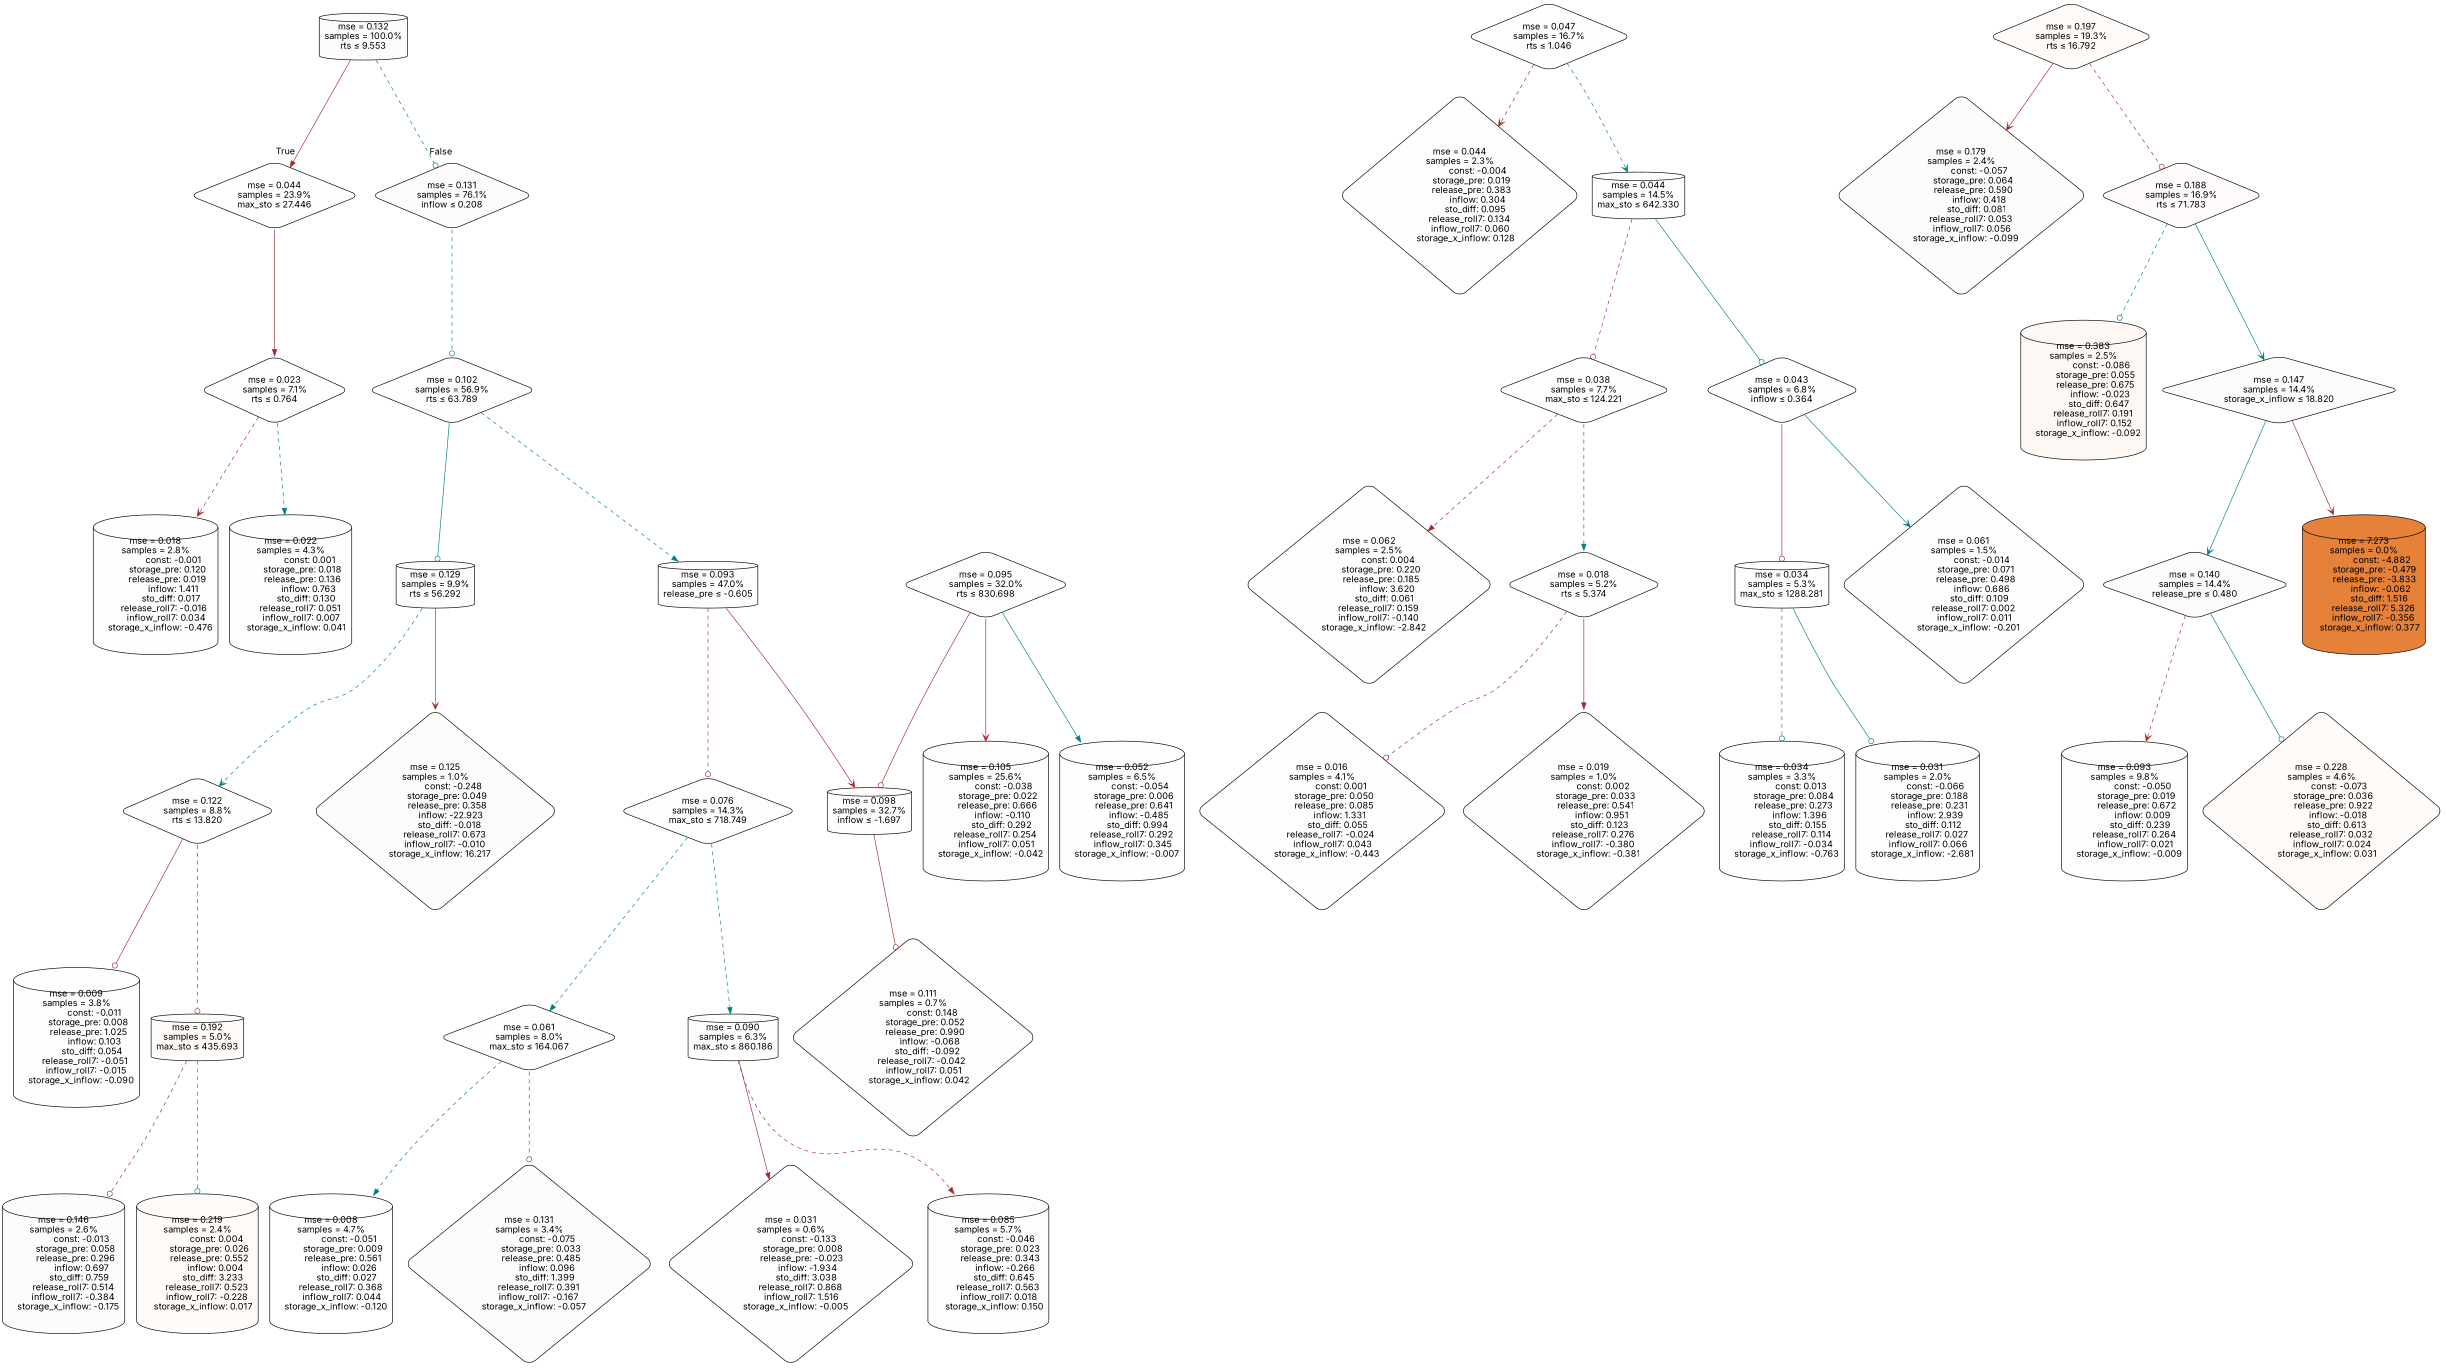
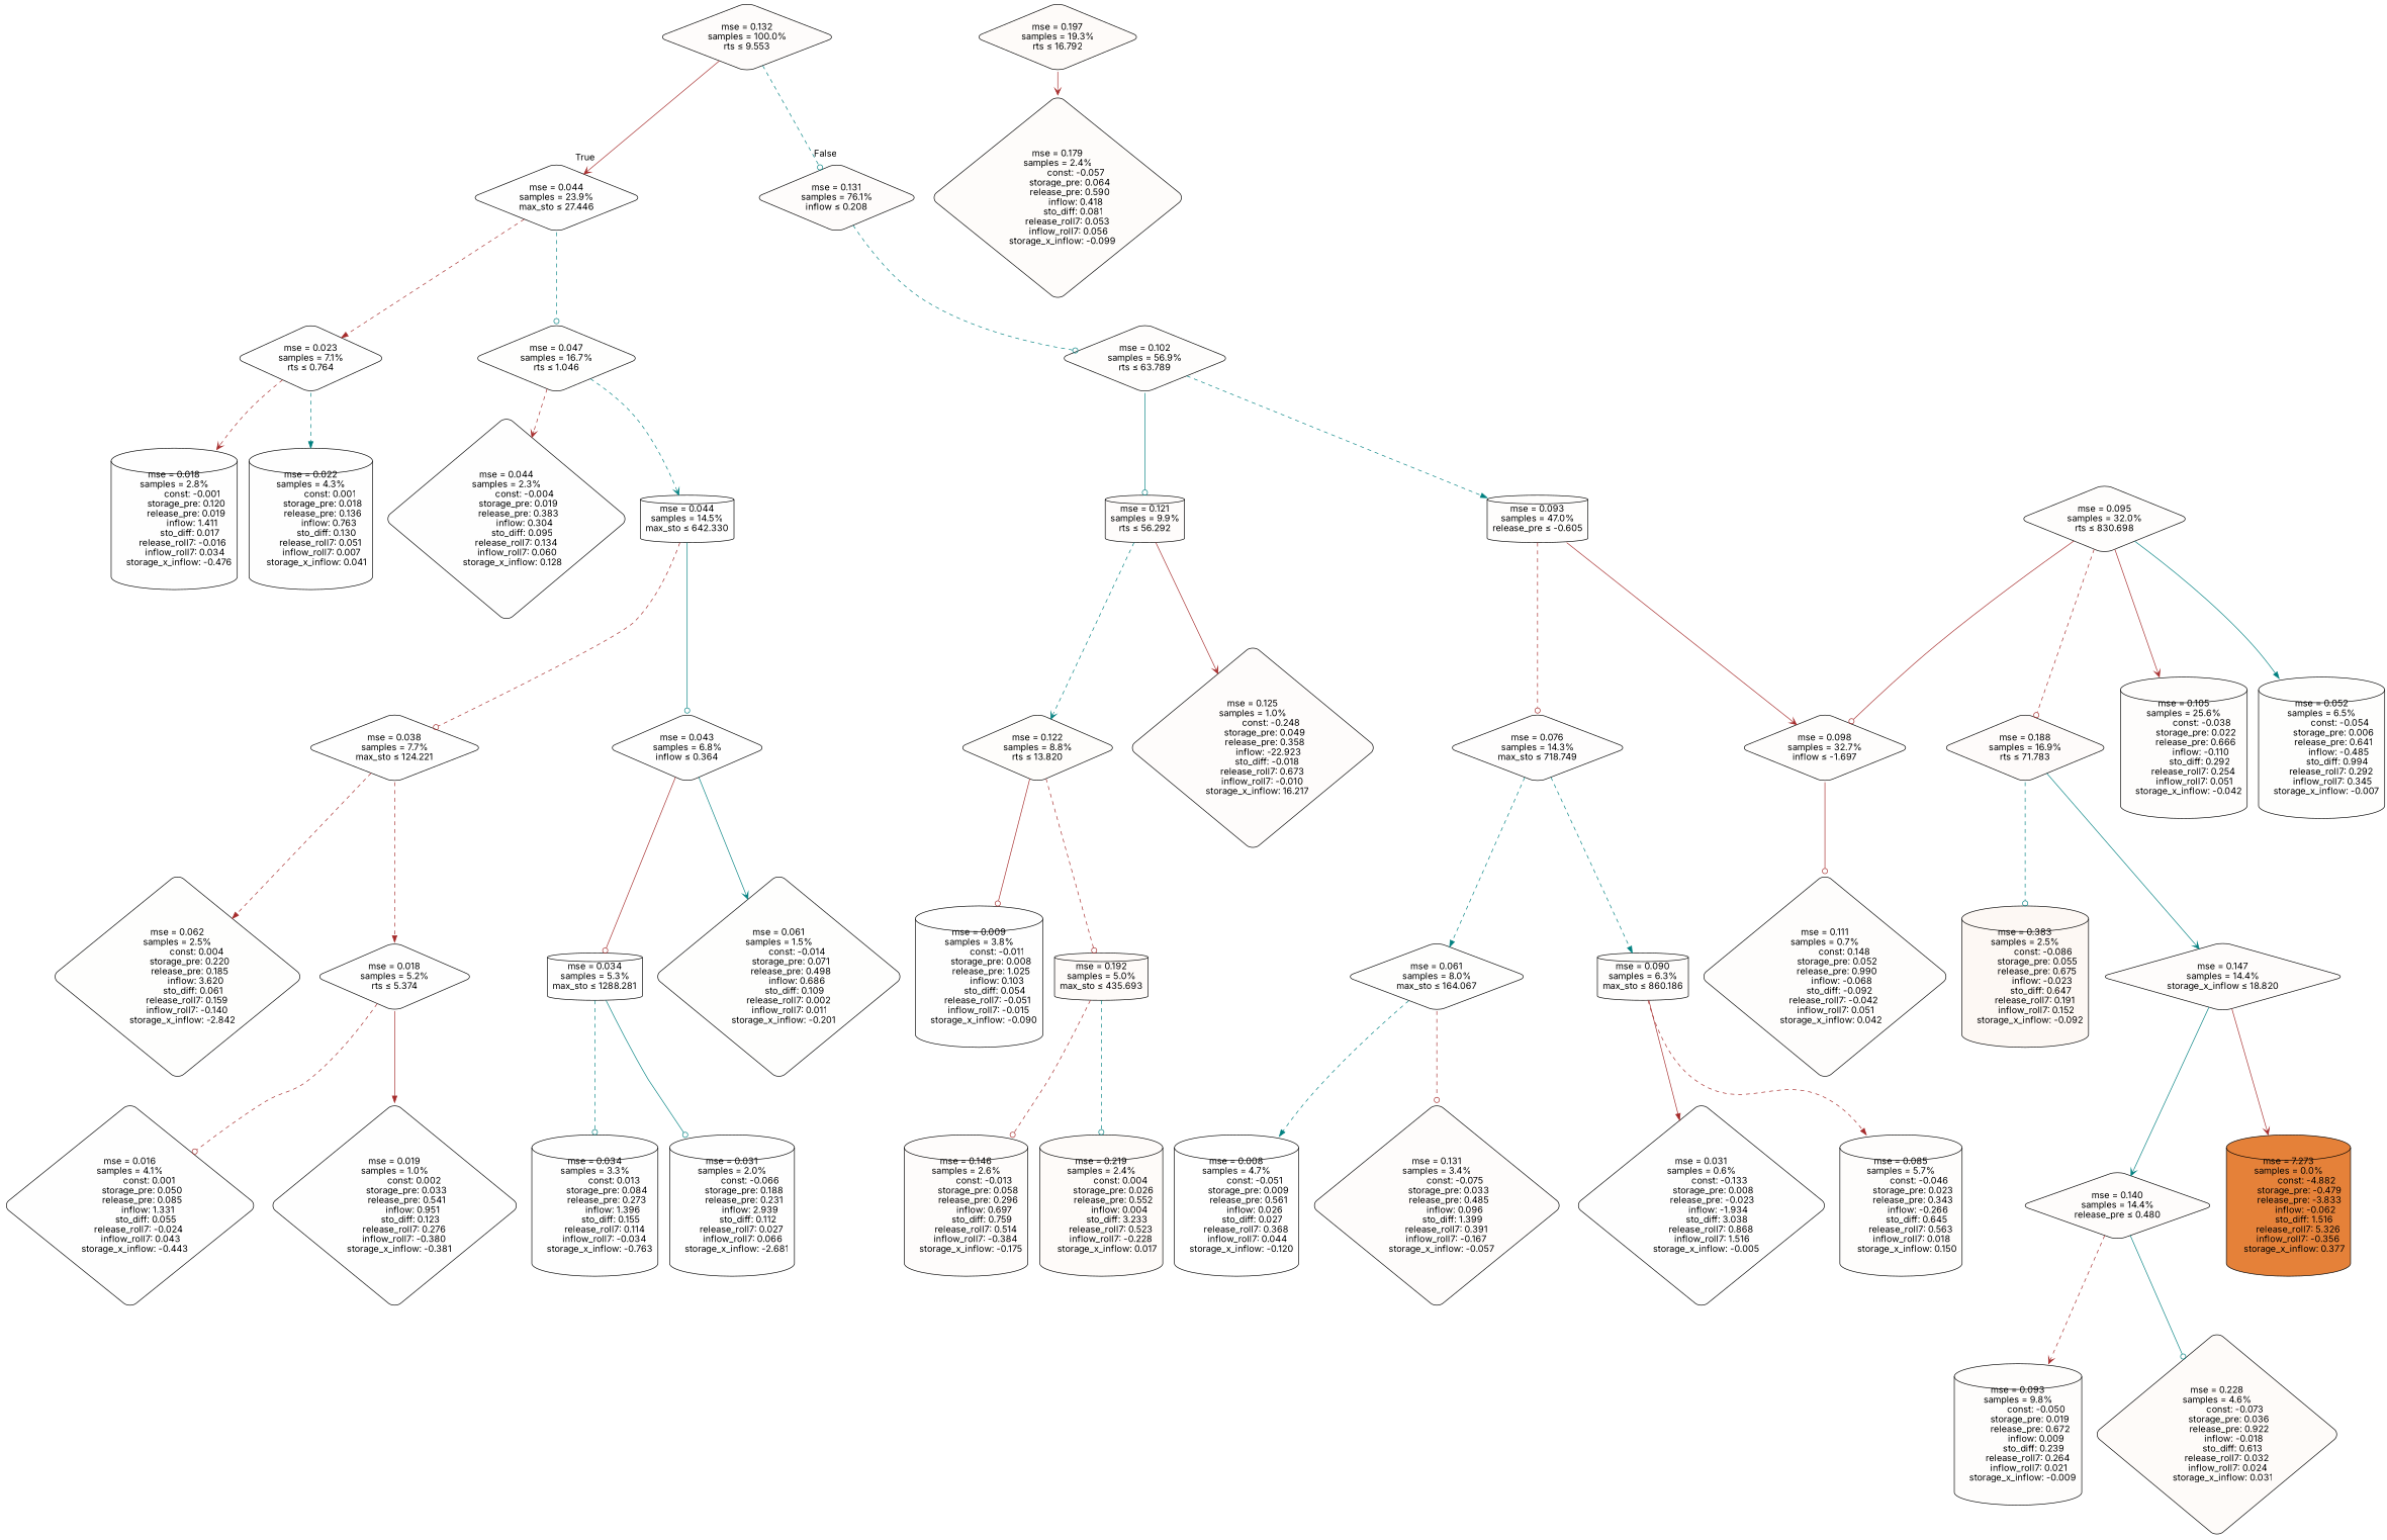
  digraph {
    fontname=Inter
    node [color=black fillcolor="#fefefe" fontname=Inter shape=diamond style="filled, rounded"]
    edge [arrowhead=odot color=brown fontname=Inter style=dashed]
-   n1 [fillcolor="#fefcfb" label="mse = 0.132\nsamples = 100.0%\nrts &le; 9.553" shape=cylinder]
+   n1 [fillcolor="#fefcfb" label="mse = 0.132\nsamples = 100.0%\nrts &le; 9.553"]
    n2 [label="mse = 0.044\nsamples = 23.9%\nmax_sto &le; 27.446"]
    n3 [fillcolor="#fefcfb" label="mse = 0.131\nsamples = 76.1%\ninflow &le; 0.208"]
    n4 [label="mse = 0.023\nsamples = 7.1%\nrts &le; 0.764"]
    n5 [fillcolor="#fefefd" label="mse = 0.047\nsamples = 16.7%\nrts &le; 1.046"]
    n6 [fillcolor="#fefdfc" label="mse = 0.102\nsamples = 56.9%\nrts &le; 63.789"]
    n7 [label="mse = 0.018\nsamples = 2.8%\n               const: -0.001\n          storage_pre: 0.120\n          release_pre: 0.019\n               inflow: 1.411\n             sto_diff: 0.017\n       release_roll7: -0.016\n         inflow_roll7: 0.034\n    storage_x_inflow: -0.476" shape=cylinder]
    n8 [label="mse = 0.022\nsamples = 4.3%\n                const: 0.001\n          storage_pre: 0.018\n          release_pre: 0.136\n               inflow: 0.763\n             sto_diff: 0.130\n        release_roll7: 0.051\n         inflow_roll7: 0.007\n     storage_x_inflow: 0.041" shape=cylinder]
    n9 [label="mse = 0.044\nsamples = 2.3%\n               const: -0.004\n          storage_pre: 0.019\n          release_pre: 0.383\n               inflow: 0.304\n             sto_diff: 0.095\n        release_roll7: 0.134\n         inflow_roll7: 0.060\n     storage_x_inflow: 0.128"]
    n10 [label="mse = 0.044\nsamples = 14.5%\nmax_sto &le; 642.330" shape=cylinder]
    n11 [label="mse = 0.038\nsamples = 7.7%\nmax_sto &le; 124.221"]
    n12 [label="mse = 0.043\nsamples = 6.8%\ninflow &le; 0.364"]
    n13 [fillcolor="#fefefd" label="mse = 0.062\nsamples = 2.5%\n                const: 0.004\n          storage_pre: 0.220\n          release_pre: 0.185\n               inflow: 3.620\n             sto_diff: 0.061\n        release_roll7: 0.159\n        inflow_roll7: -0.140\n    storage_x_inflow: -2.842"]
    n14 [label="mse = 0.018\nsamples = 5.2%\nrts &le; 5.374"]
    n15 [label="mse = 0.034\nsamples = 5.3%\nmax_sto &le; 1288.281" shape=cylinder]
    n16 [fillcolor="#fefefd" label="mse = 0.061\nsamples = 1.5%\n               const: -0.014\n          storage_pre: 0.071\n          release_pre: 0.498\n               inflow: 0.686\n             sto_diff: 0.109\n        release_roll7: 0.002\n         inflow_roll7: 0.011\n    storage_x_inflow: -0.201"]
    n17 [label="mse = 0.016\nsamples = 4.1%\n                const: 0.001\n          storage_pre: 0.050\n          release_pre: 0.085\n               inflow: 1.331\n             sto_diff: 0.055\n       release_roll7: -0.024\n         inflow_roll7: 0.043\n    storage_x_inflow: -0.443"]
    n18 [label="mse = 0.019\nsamples = 1.0%\n                const: 0.002\n          storage_pre: 0.033\n          release_pre: 0.541\n               inflow: 0.951\n             sto_diff: 0.123\n        release_roll7: 0.276\n        inflow_roll7: -0.380\n    storage_x_inflow: -0.381"]
    n19 [label="mse = 0.034\nsamples = 3.3%\n                const: 0.013\n          storage_pre: 0.084\n          release_pre: 0.273\n               inflow: 1.396\n             sto_diff: 0.155\n        release_roll7: 0.114\n        inflow_roll7: -0.034\n    storage_x_inflow: -0.763" shape=cylinder]
    n20 [label="mse = 0.031\nsamples = 2.0%\n               const: -0.066\n          storage_pre: 0.188\n          release_pre: 0.231\n               inflow: 2.939\n             sto_diff: 0.112\n        release_roll7: 0.027\n         inflow_roll7: 0.066\n    storage_x_inflow: -2.681" shape=cylinder]
-   n21 [fillcolor="#fefcfb" label="mse = 0.129\nsamples = 9.9%\nrts &le; 56.292" shape=cylinder]
+   n21 [fillcolor="#fefcfb" label="mse = 0.121\nsamples = 9.9%\nrts &le; 56.292" shape=cylinder]
    n22 [fillcolor="#fefdfc" label="mse = 0.093\nsamples = 47.0%\nrelease_pre &le; -0.605" shape=cylinder]
    n23 [fillcolor="#fefbf9" label="mse = 0.197\nsamples = 19.3%\nrts &le; 16.792"]
    n24 [fillcolor="#fefcfa" label="mse = 0.179\nsamples = 2.4%\n               const: -0.057\n          storage_pre: 0.064\n          release_pre: 0.590\n               inflow: 0.418\n             sto_diff: 0.081\n        release_roll7: 0.053\n         inflow_roll7: 0.056\n    storage_x_inflow: -0.099"]
    n25 [fillcolor="#fefbfa" label="mse = 0.188\nsamples = 16.9%\nrts &le; 71.783"]
    n26 [fillcolor="#fefdfb" label="mse = 0.122\nsamples = 8.8%\nrts &le; 13.820"]
    n27 [fillcolor="#fefcfb" label="mse = 0.125\nsamples = 1.0%\n               const: -0.248\n          storage_pre: 0.049\n          release_pre: 0.358\n             inflow: -22.923\n            sto_diff: -0.018\n        release_roll7: 0.673\n        inflow_roll7: -0.010\n    storage_x_inflow: 16.217"]
    n28 [fillcolor="#fefdfd" label="mse = 0.076\nsamples = 14.3%\nmax_sto &le; 718.749"]
-   n29 [fillcolor="#fefdfc" label="mse = 0.098\nsamples = 32.7%\ninflow &le; -1.697" shape=cylinder]
+   n29 [fillcolor="#fefdfc" label="mse = 0.098\nsamples = 32.7%\ninflow &le; -1.697"]
    n30 [label="mse = 0.009\nsamples = 3.8%\n               const: -0.011\n          storage_pre: 0.008\n          release_pre: 1.025\n               inflow: 0.103\n             sto_diff: 0.054\n       release_roll7: -0.051\n        inflow_roll7: -0.015\n    storage_x_inflow: -0.090" shape=cylinder]
    n31 [fillcolor="#fefbf9" label="mse = 0.192\nsamples = 5.0%\nmax_sto &le; 435.693" shape=cylinder]
    n32 [fillcolor="#fefcfb" label="mse = 0.146\nsamples = 2.6%\n               const: -0.013\n          storage_pre: 0.058\n          release_pre: 0.296\n               inflow: 0.697\n             sto_diff: 0.759\n        release_roll7: 0.514\n        inflow_roll7: -0.384\n    storage_x_inflow: -0.175" shape=cylinder]
    n33 [fillcolor="#fefbf9" label="mse = 0.219\nsamples = 2.4%\n                const: 0.004\n          storage_pre: 0.026\n          release_pre: 0.552\n               inflow: 0.004\n             sto_diff: 3.233\n        release_roll7: 0.523\n        inflow_roll7: -0.228\n     storage_x_inflow: 0.017" shape=cylinder]
    n34 [fillcolor="#fefefd" label="mse = 0.061\nsamples = 8.0%\nmax_sto &le; 164.067"]
    n35 [fillcolor="#fefdfc" label="mse = 0.090\nsamples = 6.3%\nmax_sto &le; 860.186" shape=cylinder]
    n36 [fillcolor="#fefdfc" label="mse = 0.111\nsamples = 0.7%\n                const: 0.148\n          storage_pre: 0.052\n          release_pre: 0.990\n              inflow: -0.068\n            sto_diff: -0.092\n       release_roll7: -0.042\n         inflow_roll7: 0.051\n     storage_x_inflow: 0.042"]
    n37 [fillcolor="#ffffff" label="mse = 0.008\nsamples = 4.7%\n               const: -0.051\n          storage_pre: 0.009\n          release_pre: 0.561\n               inflow: 0.026\n             sto_diff: 0.027\n        release_roll7: 0.368\n         inflow_roll7: 0.044\n    storage_x_inflow: -0.120" shape=cylinder]
    n38 [fillcolor="#fefcfb" label="mse = 0.131\nsamples = 3.4%\n               const: -0.075\n          storage_pre: 0.033\n          release_pre: 0.485\n               inflow: 0.096\n             sto_diff: 1.399\n        release_roll7: 0.391\n        inflow_roll7: -0.167\n    storage_x_inflow: -0.057"]
    n39 [label="mse = 0.031\nsamples = 0.6%\n               const: -0.133\n          storage_pre: 0.008\n         release_pre: -0.023\n              inflow: -1.934\n             sto_diff: 3.038\n        release_roll7: 0.868\n         inflow_roll7: 1.516\n    storage_x_inflow: -0.005"]
    n40 [fillcolor="#fefdfc" label="mse = 0.085\nsamples = 5.7%\n               const: -0.046\n          storage_pre: 0.023\n          release_pre: 0.343\n              inflow: -0.266\n             sto_diff: 0.645\n        release_roll7: 0.563\n         inflow_roll7: 0.018\n     storage_x_inflow: 0.150" shape=cylinder]
    n41 [fillcolor="#fefdfc" label="mse = 0.095\nsamples = 32.0%\nrts &le; 830.698"]
    n42 [fillcolor="#fefdfc" label="mse = 0.105\nsamples = 25.6%\n               const: -0.038\n          storage_pre: 0.022\n          release_pre: 0.666\n              inflow: -0.110\n             sto_diff: 0.292\n        release_roll7: 0.254\n         inflow_roll7: 0.051\n    storage_x_inflow: -0.042" shape=cylinder]
    n43 [fillcolor="#fefefd" label="mse = 0.052\nsamples = 6.5%\n               const: -0.054\n          storage_pre: 0.006\n          release_pre: 0.641\n              inflow: -0.485\n             sto_diff: 0.994\n        release_roll7: 0.292\n         inflow_roll7: 0.345\n    storage_x_inflow: -0.007" shape=cylinder]
    n44 [fillcolor="#fdf8f4" label="mse = 0.383\nsamples = 2.5%\n               const: -0.086\n          storage_pre: 0.055\n          release_pre: 0.675\n              inflow: -0.023\n             sto_diff: 0.647\n        release_roll7: 0.191\n         inflow_roll7: 0.152\n    storage_x_inflow: -0.092" shape=cylinder]
    n45 [fillcolor="#fefcfb" label="mse = 0.147\nsamples = 14.4%\nstorage_x_inflow &le; 18.820"]
    n46 [fillcolor="#fefcfb" label="mse = 0.140\nsamples = 14.4%\nrelease_pre &le; 0.480"]
    n47 [fillcolor="#e58139" label="mse = 7.273\nsamples = 0.0%\n               const: -4.882\n         storage_pre: -0.479\n         release_pre: -3.833\n              inflow: -0.062\n             sto_diff: 1.516\n        release_roll7: 5.326\n        inflow_roll7: -0.356\n     storage_x_inflow: 0.377" shape=cylinder]
    n48 [fillcolor="#fefdfc" label="mse = 0.093\nsamples = 9.8%\n               const: -0.050\n          storage_pre: 0.019\n          release_pre: 0.672\n               inflow: 0.009\n             sto_diff: 0.239\n        release_roll7: 0.264\n         inflow_roll7: 0.021\n    storage_x_inflow: -0.009" shape=cylinder]
    n49 [fillcolor="#fefbf9" label="mse = 0.228\nsamples = 4.6%\n               const: -0.073\n          storage_pre: 0.036\n          release_pre: 0.922\n              inflow: -0.018\n             sto_diff: 0.613\n        release_roll7: 0.032\n         inflow_roll7: 0.024\n     storage_x_inflow: 0.031"]
-   n1 -> n2 [arrowhead=normal headlabel=True labelangle=45 labeldistance=2.5 style=solid]
+   n1 -> n2 [arrowhead=vee headlabel=True labelangle=45 labeldistance=2.5 style=solid]
    n1 -> n3 [color=teal headlabel=False labelangle=-45 labeldistance=2.5]
-   n2 -> n4 [arrowhead=normal style=solid]
+   n2 -> n4 [arrowhead=normal]
+   n2 -> n5 [color=teal]
    n3 -> n6 [color=teal]
    n4 -> n7 [arrowhead=vee]
    n4 -> n8 [arrowhead=normal color=teal]
    n5 -> n9 [arrowhead=vee]
    n5 -> n10 [arrowhead=vee color=teal]
    n6 -> n21 [color=teal style=solid]
    n6 -> n22 [arrowhead=normal color=teal]
    n10 -> n11
    n10 -> n12 [color=teal style=solid]
    n11 -> n13 [arrowhead=normal]
-   n11 -> n14 [arrowhead=normal color=teal]
+   n11 -> n14 [arrowhead=normal]
    n12 -> n15 [style=solid]
    n12 -> n16 [arrowhead=vee color=teal style=solid]
    n14 -> n17
    n14 -> n18 [arrowhead=normal style=solid]
    n15 -> n19 [color=teal]
    n15 -> n20 [color=teal style=solid]
    n21 -> n26 [arrowhead=vee color=teal]
    n21 -> n27 [arrowhead=vee style=solid]
    n22 -> n28
    n22 -> n29 [arrowhead=vee style=solid]
    n23 -> n24 [arrowhead=vee style=solid]
-   n23 -> n25
+   n41 -> n25
    n25 -> n44 [color=teal]
    n25 -> n45 [arrowhead=vee color=teal style=solid]
    n26 -> n30 [style=solid]
    n26 -> n31
    n28 -> n34 [arrowhead=normal color=teal]
    n28 -> n35 [arrowhead=normal color=teal]
    n29 -> n36 [style=solid]
    n31 -> n32
    n31 -> n33 [color=teal]
    n34 -> n37 [arrowhead=normal color=teal]
    n34 -> n38
    n35 -> n39 [arrowhead=normal style=solid]
    n35 -> n40 [arrowhead=normal]
    n41 -> n29 [style=solid]
    n41 -> n42 [arrowhead=vee style=solid]
    n41 -> n43 [arrowhead=normal color=teal style=solid]
    n45 -> n46 [arrowhead=vee color=teal style=solid]
    n45 -> n47 [arrowhead=vee style=solid]
    n46 -> n48 [arrowhead=vee]
    n46 -> n49 [color=teal style=solid]
  }
